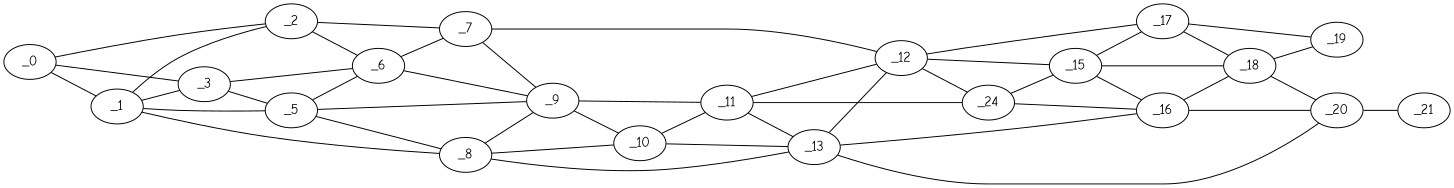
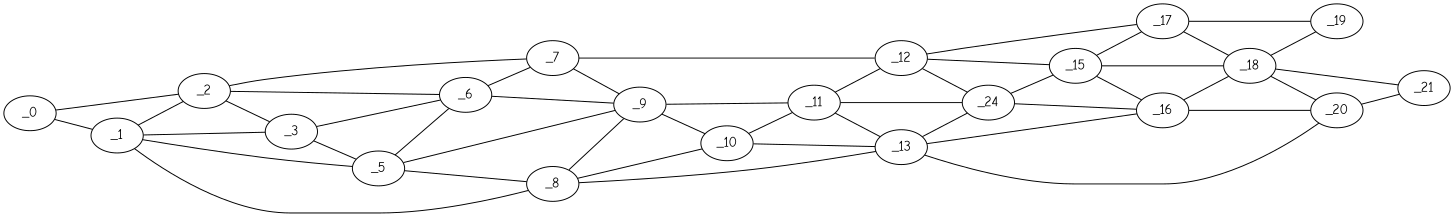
  graph {
    fontname="Comic Neue"
    rankdir=LR
    node [fontname="Comic Neue" x=31 y=59]
    edge [fontname="Comic Neue" valence=2]
    _0 [x=4 y=65]
    _1 [x=6]
    _2 [x=14 y=69]
    _3 [x=18 y=60]
    _5 [y=52]
    _8 [x=44 y=48]
    _6 [y=63]
    _7 [x=34 y=73]
    _9 [x=46 y=57]
    _10 [x=58 y=46]
    _13 [x=75 y=43]
    _12 [x=71 y=80]
    _11 [x=61]
    n14 [label=_24 x=77 y=63]
    _16 [x=94 y=51]
    _20 [x=124 y=56]
    _15 [x=93 y=73]
    _17 [x=96 y=84]
    _18 [x=106 y=69]
    _19 [x=111 y=82]
    _21 [x=125 y=71]
    _0 -- _1 [valence=1]
    _0 -- _2 [valence=1]
    _1 -- _2
    _1 -- _3
    _1 -- _5
    _1 -- _8 [valence=1]
-   _0 -- _3 [valence=1]
+   _2 -- _3 [valence=1]
    _2 -- _6
    _2 -- _7 [valence=1]
    _3 -- _5
    _3 -- _6
    _5 -- _8
    _5 -- _6
    _5 -- _9
    _8 -- _9 [valence=1]
    _8 -- _10
    _8 -- _13 [valence=1]
    _6 -- _7
    _6 -- _9 [valence=1]
    _7 -- _9 [valence=1]
    _7 -- _12 [valence=1]
    _9 -- _10
    _9 -- _11 [valence=1]
    _10 -- _13
    _10 -- _11
-   _13 -- _12
+   _13 -- n14
    _13 -- _16 [valence=1]
    _13 -- _20 [valence=1]
    _12 -- n14
    _12 -- _15
    _12 -- _17 [valence=1]
    _11 -- _13
    _11 -- _12
    _11 -- n14
    n14 -- _16 [valence=1]
    n14 -- _15
    _16 -- _20
    _16 -- _18 [valence=1]
    _20 -- _21 [valence=1]
    _15 -- _16
    _15 -- _17 [valence=1]
    _15 -- _18
    _17 -- _18
    _17 -- _19 [valence=1]
    _18 -- _20 [valence=1]
    _18 -- _19
+   _18 -- _21
  }
